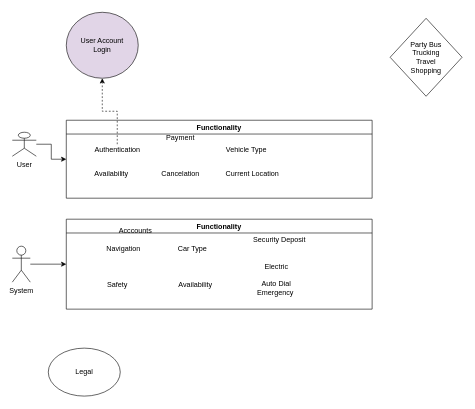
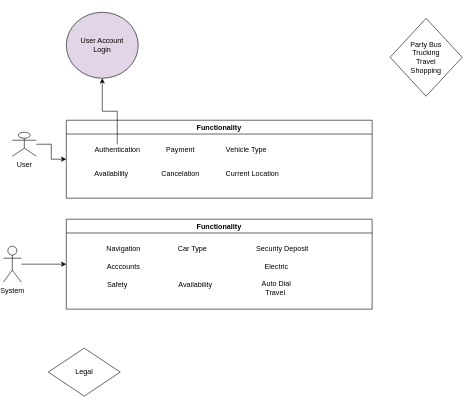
  <mxCell id="0" />
  <mxCell id="1" parent="0" />
  <mxCell id="2" style="edgeStyle=orthogonalEdgeStyle;rounded=0;orthogonalLoop=1;jettySize=auto;html=1;" edge="1" parent="1" source="3" target="4"><mxGeometry relative="1" as="geometry"><mxPoint x="110" y="240" as="targetPoint" /></mxGeometry></mxCell>
  <mxCell id="3" value="User" style="shape=umlActor;verticalLabelPosition=bottom;verticalAlign=top;html=1;outlineConnect=0;" parent="1" vertex="1"><mxGeometry x="20" y="220" width="40" height="40" as="geometry" /></mxCell>
  <mxCell id="4" value="Functionality" style="swimlane;" parent="1" vertex="1"><mxGeometry x="110" y="200" width="510" height="130" as="geometry"><mxRectangle x="170" y="460" width="110" height="23" as="alternateBounds" /></mxGeometry></mxCell>
  <mxCell id="5" value="Authentication" style="text;html=1;align=center;verticalAlign=middle;resizable=0;points=[];autosize=1;strokeColor=none;" parent="4" vertex="1"><mxGeometry x="40" y="40" width="90" height="20" as="geometry" /></mxCell>
  <mxCell id="6" value="Availability" style="text;html=1;align=center;verticalAlign=middle;resizable=0;points=[];autosize=1;strokeColor=none;" parent="4" vertex="1"><mxGeometry x="40" y="80" width="70" height="20" as="geometry" /></mxCell>
- <mxCell id="7" value="Payment" style="text;html=1;align=center;verticalAlign=middle;resizable=0;points=[];autosize=1;strokeColor=none;" parent="4" vertex="1"><mxGeometry x="160" y="20" width="60" height="20" as="geometry" /></mxCell>
+ <mxCell id="7" value="Payment" style="text;html=1;align=center;verticalAlign=middle;resizable=0;points=[];autosize=1;strokeColor=none;" parent="4" vertex="1"><mxGeometry x="160" y="40" width="60" height="20" as="geometry" /></mxCell>
  <mxCell id="8" value="Vehicle Type" style="text;html=1;align=center;verticalAlign=middle;resizable=0;points=[];autosize=1;strokeColor=none;" parent="4" vertex="1"><mxGeometry x="260" y="40" width="80" height="20" as="geometry" /></mxCell>
  <mxCell id="9" value="Cancelation" style="text;html=1;align=center;verticalAlign=middle;resizable=0;points=[];autosize=1;strokeColor=none;" parent="4" vertex="1"><mxGeometry x="150" y="80" width="80" height="20" as="geometry" /></mxCell>
  <mxCell id="10" value="Current Location" style="text;html=1;align=center;verticalAlign=middle;resizable=0;points=[];autosize=1;strokeColor=none;" parent="4" vertex="1"><mxGeometry x="260" y="80" width="100" height="20" as="geometry" /></mxCell>
  <mxCell id="11" style="edgeStyle=orthogonalEdgeStyle;rounded=0;orthogonalLoop=1;jettySize=auto;html=1;" edge="1" parent="1" source="12" target="13"><mxGeometry relative="1" as="geometry"><mxPoint x="100" y="440" as="targetPoint" /></mxGeometry></mxCell>
- <mxCell id="12" value="System" style="shape=umlActor;verticalLabelPosition=bottom;verticalAlign=top;html=1;outlineConnect=0;" parent="1" vertex="1"><mxGeometry x="20" y="410" width="30" height="60" as="geometry" /></mxCell>
+ <mxCell id="12" value="System" style="shape=umlActor;verticalLabelPosition=bottom;verticalAlign=top;html=1;outlineConnect=0;" parent="1" vertex="1"><mxGeometry x="5" y="410" width="30" height="60" as="geometry" /></mxCell>
  <mxCell id="13" value="Functionality" style="swimlane;" parent="1" vertex="1"><mxGeometry x="110" y="365" width="510" height="150" as="geometry"><mxRectangle x="150" y="640" width="110" height="23" as="alternateBounds" /></mxGeometry></mxCell>
  <mxCell id="14" value="Navigation" style="text;html=1;align=center;verticalAlign=middle;resizable=0;points=[];autosize=1;strokeColor=none;" parent="13" vertex="1"><mxGeometry x="60" y="40" width="70" height="20" as="geometry" /></mxCell>
  <mxCell id="15" value="Availability" style="text;html=1;align=center;verticalAlign=middle;resizable=0;points=[];autosize=1;strokeColor=none;" parent="13" vertex="1"><mxGeometry x="180" y="100" width="70" height="20" as="geometry" /></mxCell>
  <mxCell id="16" value="Car Type" style="text;html=1;align=center;verticalAlign=middle;resizable=0;points=[];autosize=1;strokeColor=none;" parent="13" vertex="1"><mxGeometry x="180" y="40" width="60" height="20" as="geometry" /></mxCell>
- <mxCell id="17" value="Security Deposit" style="text;html=1;align=center;verticalAlign=middle;resizable=0;points=[];autosize=1;strokeColor=none;" parent="13" vertex="1"><mxGeometry x="305" y="25" width="100" height="20" as="geometry" /></mxCell>
+ <mxCell id="17" value="Security Deposit" style="text;html=1;align=center;verticalAlign=middle;resizable=0;points=[];autosize=1;strokeColor=none;" parent="13" vertex="1"><mxGeometry x="310" y="40" width="100" height="20" as="geometry" /></mxCell>
  <mxCell id="18" value="Safety" style="text;html=1;align=center;verticalAlign=middle;resizable=0;points=[];autosize=1;strokeColor=none;" parent="13" vertex="1"><mxGeometry x="60" y="100" width="50" height="20" as="geometry" /></mxCell>
- <mxCell id="19" value="Acccounts" style="text;html=1;align=center;verticalAlign=middle;resizable=0;points=[];autosize=1;strokeColor=none;" parent="13" vertex="1"><mxGeometry x="80" y="10" width="70" height="20" as="geometry" /></mxCell>
- <mxCell id="20" value="Auto Dial&lt;br&gt;Emergency&amp;nbsp;" style="text;html=1;align=center;verticalAlign=middle;resizable=0;points=[];autosize=1;strokeColor=none;" parent="13" vertex="1"><mxGeometry x="310" y="100" width="80" height="30" as="geometry" /></mxCell>
+ <mxCell id="19" value="Acccounts" style="text;html=1;align=center;verticalAlign=middle;resizable=0;points=[];autosize=1;strokeColor=none;" parent="13" vertex="1"><mxGeometry x="60" y="70" width="70" height="20" as="geometry" /></mxCell>
+ <mxCell id="20" value="Auto Dial&lt;br&gt;Travel&amp;nbsp;" style="text;html=1;align=center;verticalAlign=middle;resizable=0;points=[];autosize=1;strokeColor=none;" parent="13" vertex="1"><mxGeometry x="310" y="100" width="80" height="30" as="geometry" /></mxCell>
  <mxCell id="21" value="Electric" style="text;html=1;align=center;verticalAlign=middle;resizable=0;points=[];autosize=1;strokeColor=none;" parent="13" vertex="1"><mxGeometry x="325" y="70" width="50" height="20" as="geometry" /></mxCell>
  <mxCell id="22" value="Party Bus&lt;br&gt;Trucking&lt;br&gt;Travel&lt;br&gt;Shopping" style="rhombus;whiteSpace=wrap;html=1;" parent="1" vertex="1"><mxGeometry x="650" y="30" width="120" height="130" as="geometry" /></mxCell>
- <mxCell id="23" style="edgeStyle=orthogonalEdgeStyle;rounded=0;orthogonalLoop=1;jettySize=auto;html=1;dashed=1;" parent="1" source="5" target="24" edge="1"><mxGeometry relative="1" as="geometry"><mxPoint x="200" y="110" as="targetPoint" /></mxGeometry></mxCell>
+ <mxCell id="23" style="edgeStyle=orthogonalEdgeStyle;rounded=0;orthogonalLoop=1;jettySize=auto;html=1;" parent="1" source="5" target="24" edge="1"><mxGeometry relative="1" as="geometry"><mxPoint x="200" y="110" as="targetPoint" /></mxGeometry></mxCell>
  <mxCell id="24" value="User Account&lt;br&gt;Login" style="ellipse;whiteSpace=wrap;html=1;fillColor=#e1d5e7;" parent="1" vertex="1"><mxGeometry x="110" y="20" width="120" height="110" as="geometry" /></mxCell>
- <mxCell id="25" value="Legal" style="ellipse;whiteSpace=wrap;html=1;" parent="1" vertex="1"><mxGeometry x="80" y="580" width="120" height="80" as="geometry" /></mxCell>
+ <mxCell id="25" value="Legal" style="rhombus;whiteSpace=wrap;html=1;" parent="1" vertex="1"><mxGeometry x="80" y="580" width="120" height="80" as="geometry" /></mxCell>
